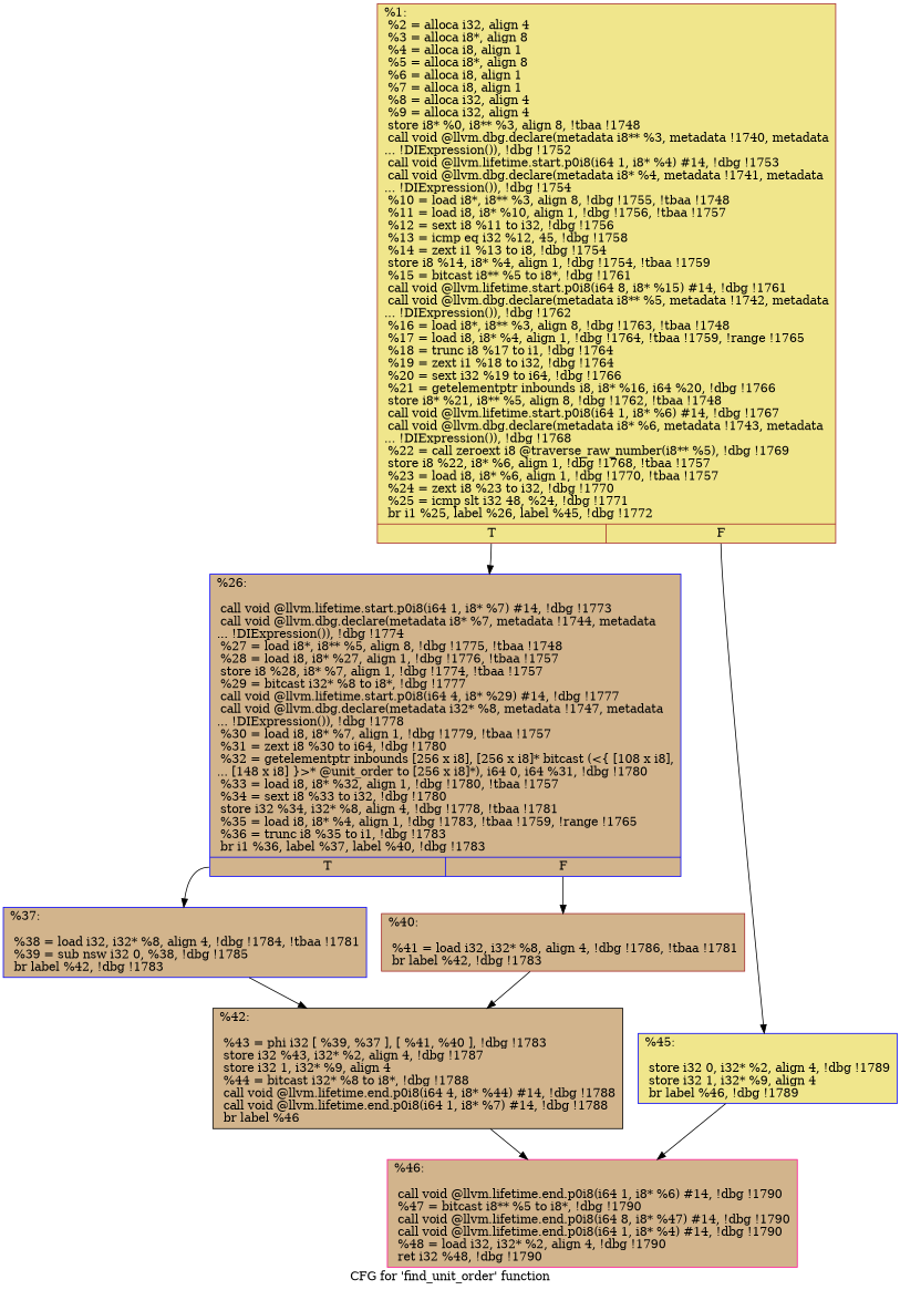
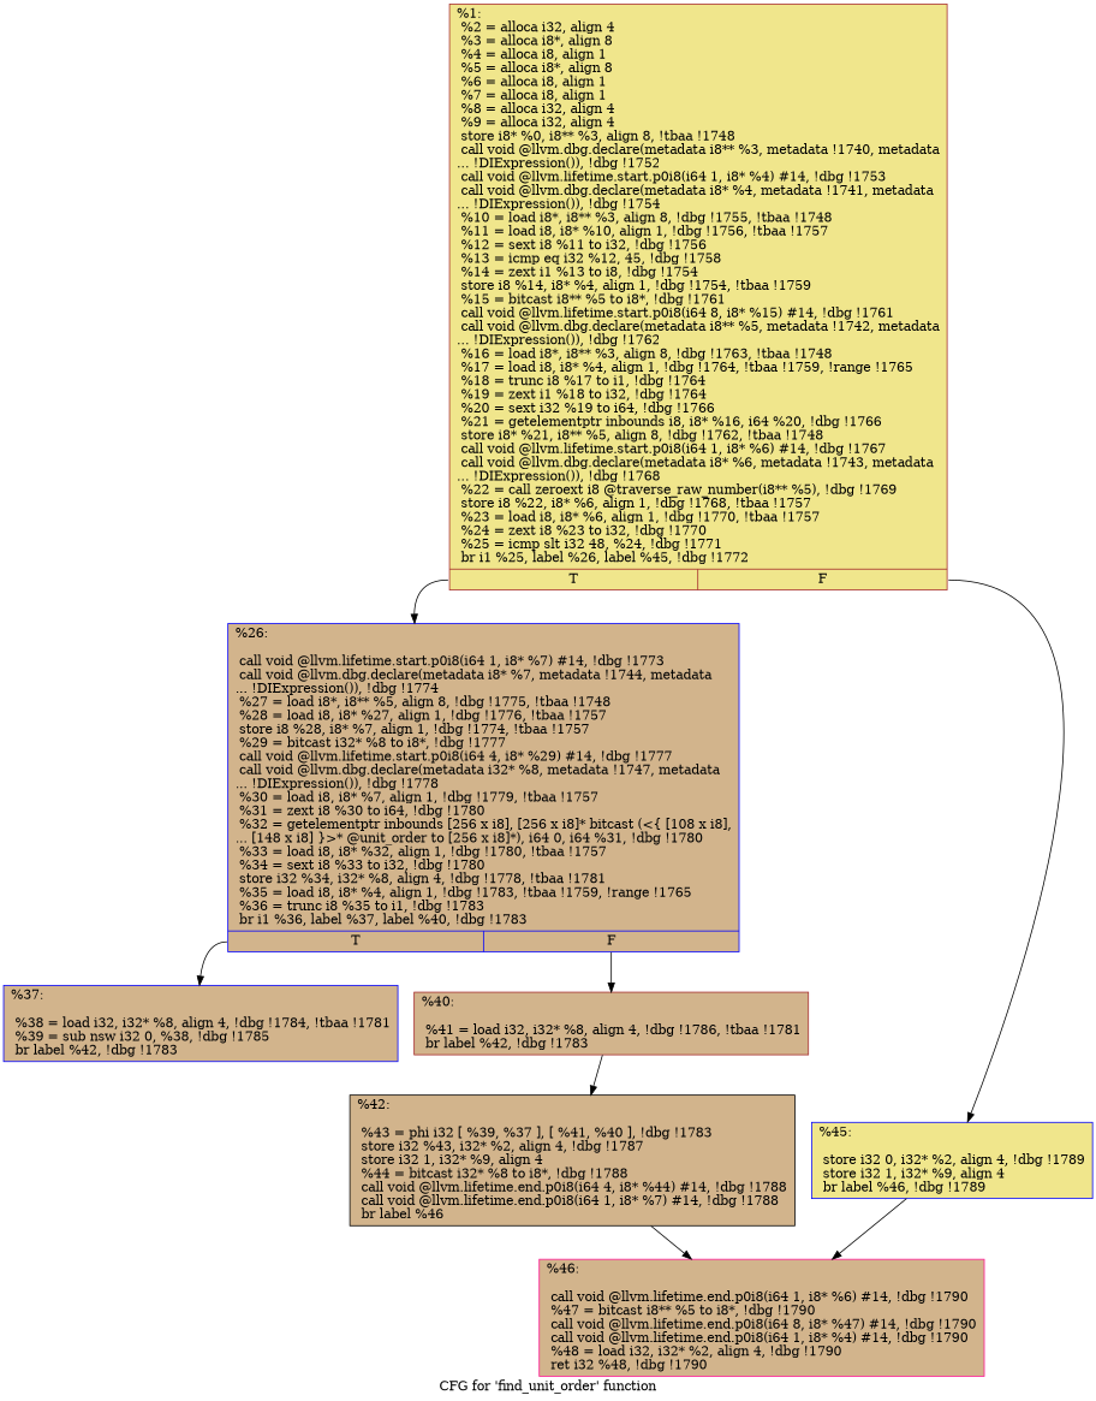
  digraph {
    label="CFG for 'find_unit_order' function"
    node [color=blue fillcolor=tan shape=record style=filled]
    n1 [color=brown fillcolor=khaki label="{%1:\l  %2 = alloca i32, align 4\l  %3 = alloca i8*, align 8\l  %4 = alloca i8, align 1\l  %5 = alloca i8*, align 8\l  %6 = alloca i8, align 1\l  %7 = alloca i8, align 1\l  %8 = alloca i32, align 4\l  %9 = alloca i32, align 4\l  store i8* %0, i8** %3, align 8, !tbaa !1748\l  call void @llvm.dbg.declare(metadata i8** %3, metadata !1740, metadata\l... !DIExpression()), !dbg !1752\l  call void @llvm.lifetime.start.p0i8(i64 1, i8* %4) #14, !dbg !1753\l  call void @llvm.dbg.declare(metadata i8* %4, metadata !1741, metadata\l... !DIExpression()), !dbg !1754\l  %10 = load i8*, i8** %3, align 8, !dbg !1755, !tbaa !1748\l  %11 = load i8, i8* %10, align 1, !dbg !1756, !tbaa !1757\l  %12 = sext i8 %11 to i32, !dbg !1756\l  %13 = icmp eq i32 %12, 45, !dbg !1758\l  %14 = zext i1 %13 to i8, !dbg !1754\l  store i8 %14, i8* %4, align 1, !dbg !1754, !tbaa !1759\l  %15 = bitcast i8** %5 to i8*, !dbg !1761\l  call void @llvm.lifetime.start.p0i8(i64 8, i8* %15) #14, !dbg !1761\l  call void @llvm.dbg.declare(metadata i8** %5, metadata !1742, metadata\l... !DIExpression()), !dbg !1762\l  %16 = load i8*, i8** %3, align 8, !dbg !1763, !tbaa !1748\l  %17 = load i8, i8* %4, align 1, !dbg !1764, !tbaa !1759, !range !1765\l  %18 = trunc i8 %17 to i1, !dbg !1764\l  %19 = zext i1 %18 to i32, !dbg !1764\l  %20 = sext i32 %19 to i64, !dbg !1766\l  %21 = getelementptr inbounds i8, i8* %16, i64 %20, !dbg !1766\l  store i8* %21, i8** %5, align 8, !dbg !1762, !tbaa !1748\l  call void @llvm.lifetime.start.p0i8(i64 1, i8* %6) #14, !dbg !1767\l  call void @llvm.dbg.declare(metadata i8* %6, metadata !1743, metadata\l... !DIExpression()), !dbg !1768\l  %22 = call zeroext i8 @traverse_raw_number(i8** %5), !dbg !1769\l  store i8 %22, i8* %6, align 1, !dbg !1768, !tbaa !1757\l  %23 = load i8, i8* %6, align 1, !dbg !1770, !tbaa !1757\l  %24 = zext i8 %23 to i32, !dbg !1770\l  %25 = icmp slt i32 48, %24, !dbg !1771\l  br i1 %25, label %26, label %45, !dbg !1772\l|{<s0>T|<s1>F}}"]
    n2 [label="{%26:\l\l  call void @llvm.lifetime.start.p0i8(i64 1, i8* %7) #14, !dbg !1773\l  call void @llvm.dbg.declare(metadata i8* %7, metadata !1744, metadata\l... !DIExpression()), !dbg !1774\l  %27 = load i8*, i8** %5, align 8, !dbg !1775, !tbaa !1748\l  %28 = load i8, i8* %27, align 1, !dbg !1776, !tbaa !1757\l  store i8 %28, i8* %7, align 1, !dbg !1774, !tbaa !1757\l  %29 = bitcast i32* %8 to i8*, !dbg !1777\l  call void @llvm.lifetime.start.p0i8(i64 4, i8* %29) #14, !dbg !1777\l  call void @llvm.dbg.declare(metadata i32* %8, metadata !1747, metadata\l... !DIExpression()), !dbg !1778\l  %30 = load i8, i8* %7, align 1, !dbg !1779, !tbaa !1757\l  %31 = zext i8 %30 to i64, !dbg !1780\l  %32 = getelementptr inbounds [256 x i8], [256 x i8]* bitcast (\<\{ [108 x i8],\l... [148 x i8] \}\>* @unit_order to [256 x i8]*), i64 0, i64 %31, !dbg !1780\l  %33 = load i8, i8* %32, align 1, !dbg !1780, !tbaa !1757\l  %34 = sext i8 %33 to i32, !dbg !1780\l  store i32 %34, i32* %8, align 4, !dbg !1778, !tbaa !1781\l  %35 = load i8, i8* %4, align 1, !dbg !1783, !tbaa !1759, !range !1765\l  %36 = trunc i8 %35 to i1, !dbg !1783\l  br i1 %36, label %37, label %40, !dbg !1783\l|{<s0>T|<s1>F}}"]
    n3 [fillcolor=khaki label="{%45:\l\l  store i32 0, i32* %2, align 4, !dbg !1789\l  store i32 1, i32* %9, align 4\l  br label %46, !dbg !1789\l}"]
    n4 [label="{%37:\l\l  %38 = load i32, i32* %8, align 4, !dbg !1784, !tbaa !1781\l  %39 = sub nsw i32 0, %38, !dbg !1785\l  br label %42, !dbg !1783\l}"]
    n5 [color=brown label="{%40:\l\l  %41 = load i32, i32* %8, align 4, !dbg !1786, !tbaa !1781\l  br label %42, !dbg !1783\l}"]
    n6 [color=deeppink label="{%46:\l\l  call void @llvm.lifetime.end.p0i8(i64 1, i8* %6) #14, !dbg !1790\l  %47 = bitcast i8** %5 to i8*, !dbg !1790\l  call void @llvm.lifetime.end.p0i8(i64 8, i8* %47) #14, !dbg !1790\l  call void @llvm.lifetime.end.p0i8(i64 1, i8* %4) #14, !dbg !1790\l  %48 = load i32, i32* %2, align 4, !dbg !1790\l  ret i32 %48, !dbg !1790\l}"]
    n7 [color=black label="{%42:\l\l  %43 = phi i32 [ %39, %37 ], [ %41, %40 ], !dbg !1783\l  store i32 %43, i32* %2, align 4, !dbg !1787\l  store i32 1, i32* %9, align 4\l  %44 = bitcast i32* %8 to i8*, !dbg !1788\l  call void @llvm.lifetime.end.p0i8(i64 4, i8* %44) #14, !dbg !1788\l  call void @llvm.lifetime.end.p0i8(i64 1, i8* %7) #14, !dbg !1788\l  br label %46\l}"]
    n1 -> n2 [tailport=s0]
    n1 -> n3 [tailport=s1]
    n2 -> n4 [tailport=s0]
    n2 -> n5 [tailport=s1]
    n3 -> n6
-   n4 -> n7
    n5 -> n7
    n7 -> n6
  }
